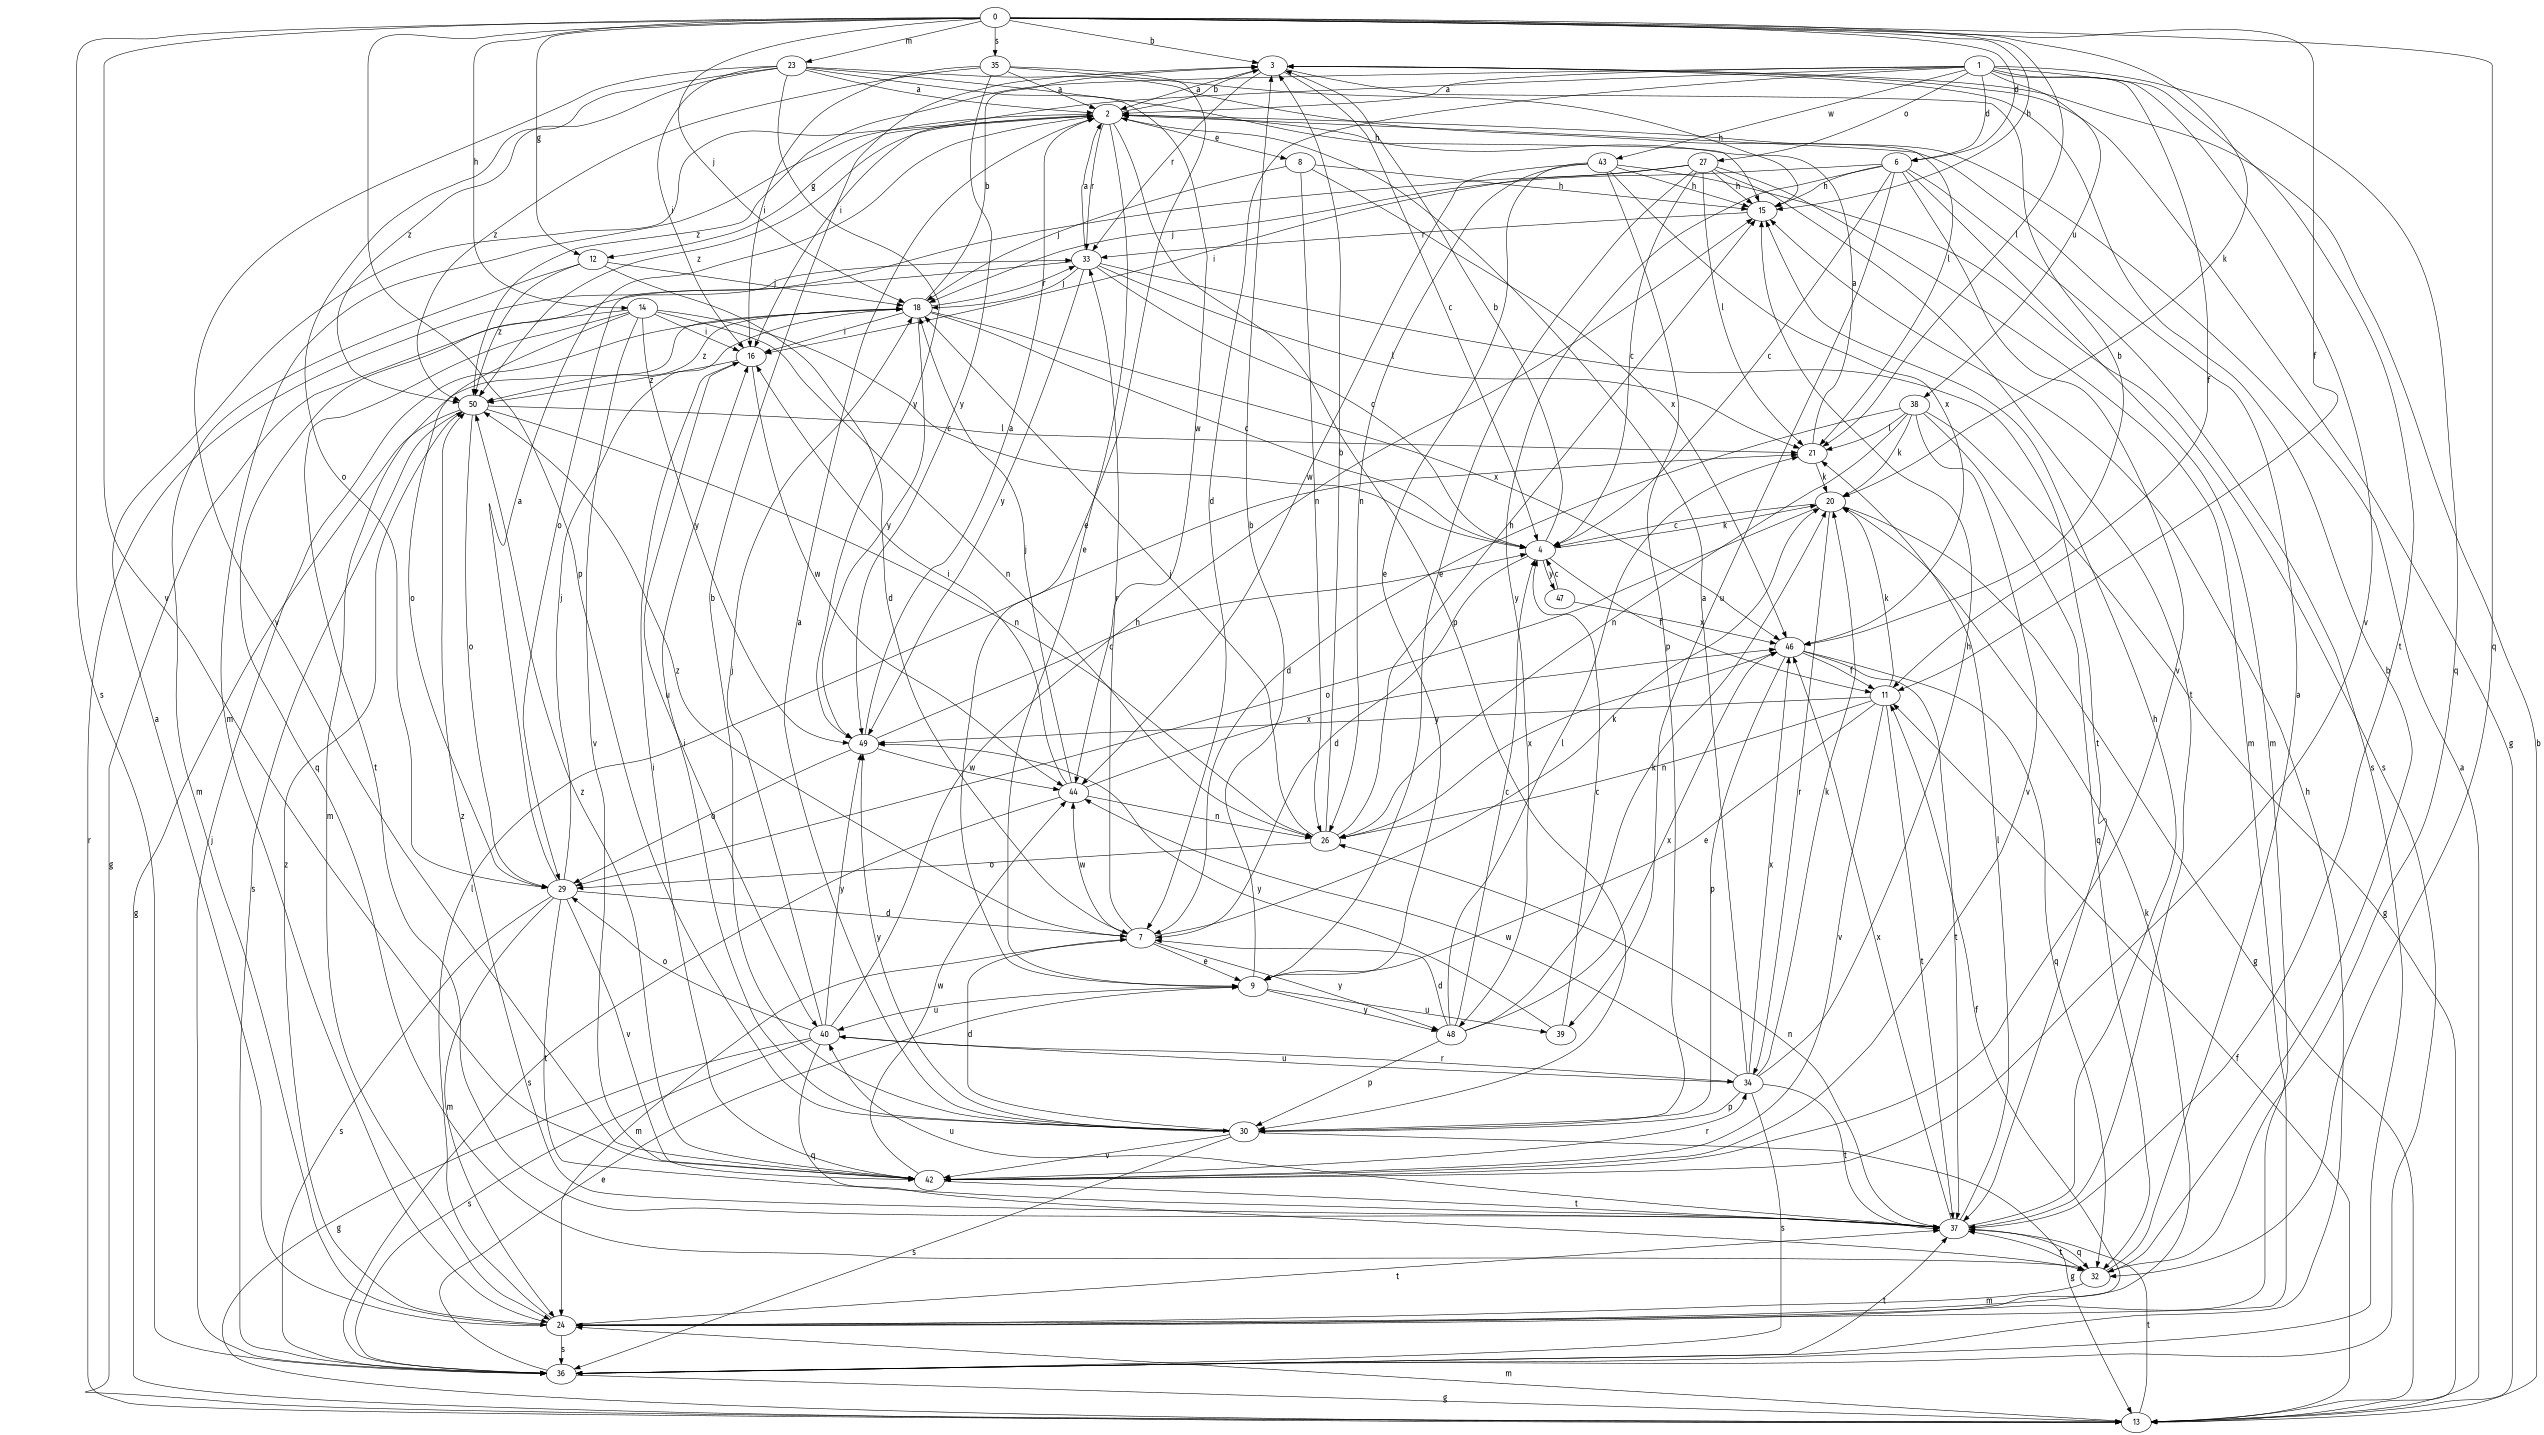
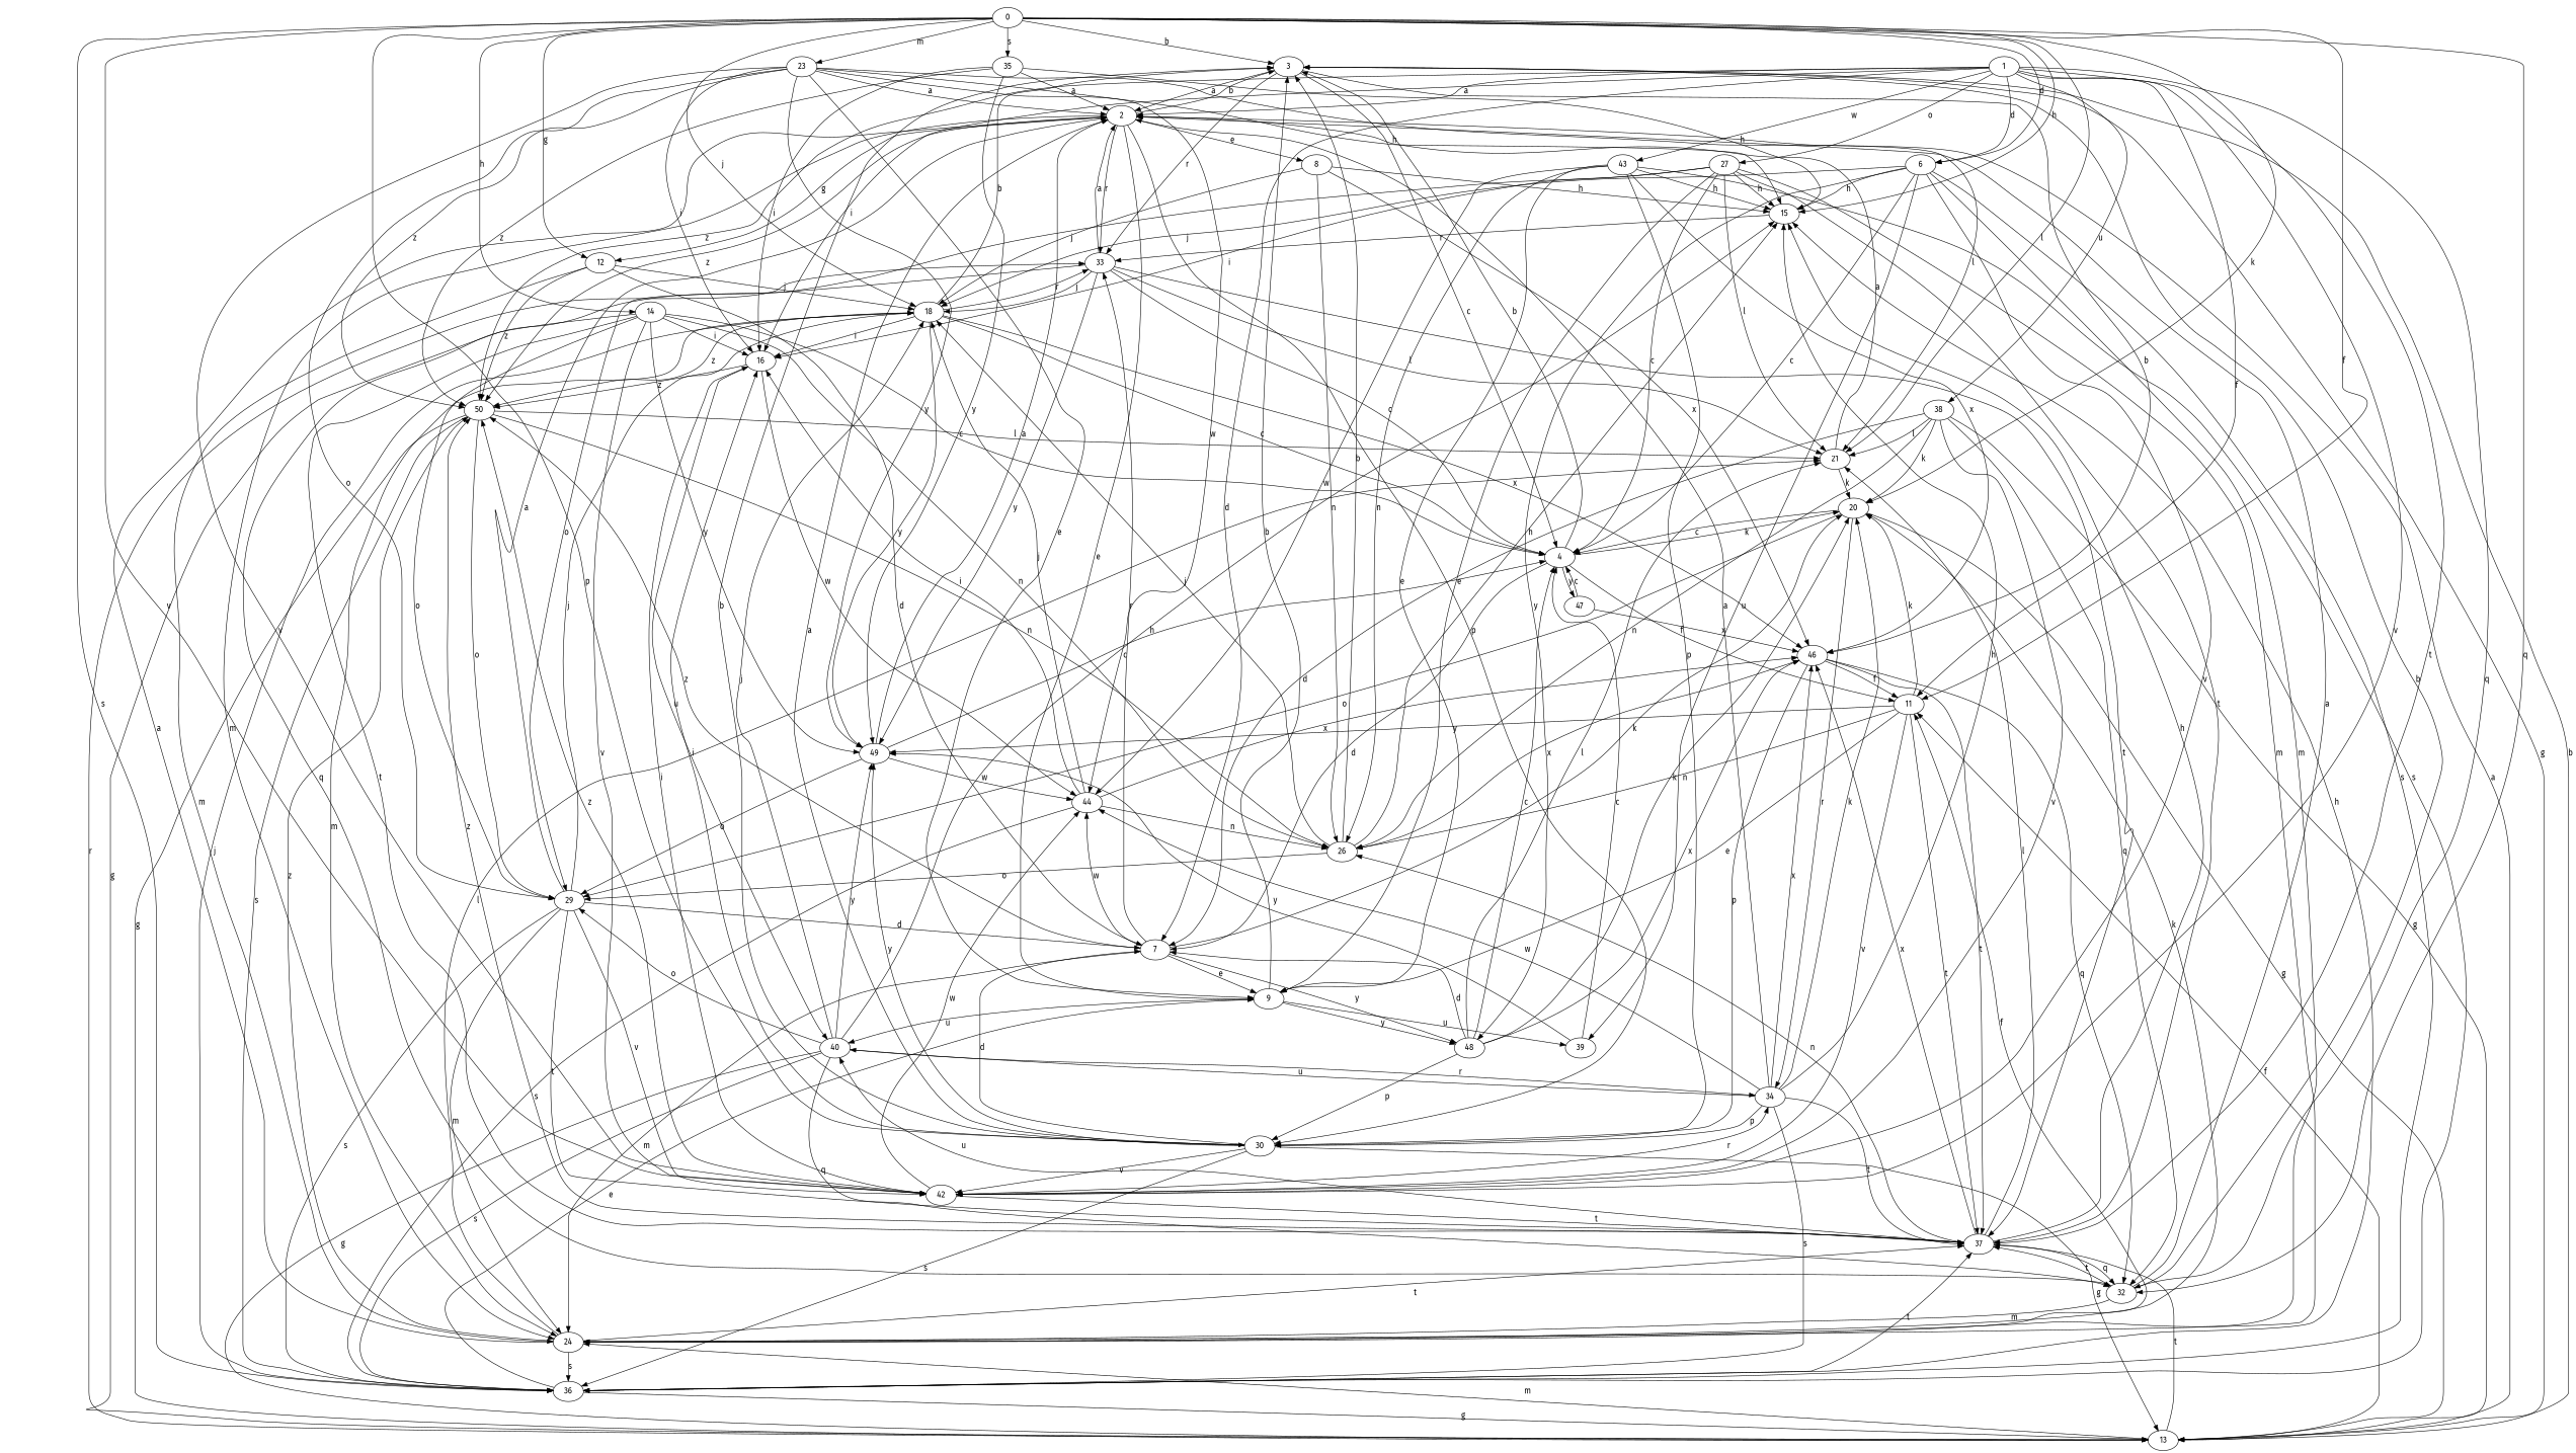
  strict digraph {
    fontname="Fira Sans"
    node [fontname="Fira Sans"]
    edge [fontname="Fira Sans"]
    0
    3
    6
    11
    12
    14
    15
    18
    20
    21
    23
    30
    32
    35
    36
    42
    2
    33
    4
    13
    46
    24
    39
    48
    37
    9
    26
    49
    7
    50
    16
    29
    34
    44
    1
    27
    38
    43
    8
    40
    47
    0 -> 3 [label=b]
    0 -> 6 [label=d]
    0 -> 11 [label=f]
    0 -> 12 [label=g]
    0 -> 14 [label=h]
    0 -> 15 [label=h]
    0 -> 18 [label=j]
    0 -> 20 [label=k]
    0 -> 21 [label=l]
    0 -> 23 [label=m]
    0 -> 30 [label=p]
    0 -> 32 [label=q]
    0 -> 35 [label=s]
    0 -> 36 [label=s]
    0 -> 42 [label=v]
    3 -> 2 [label=a]
    3 -> 33 [label=r]
    3 -> 4 [label=c]
    3 -> 13 [label=g]
    3 -> 46 [label=b]
    6 -> 15 [label=h]
    6 -> 18 [label=j]
    6 -> 36 [label=s]
    6 -> 42 [label=v]
    6 -> 4 [label=c]
    6 -> 24 [label=m]
    6 -> 39 [label=u]
    6 -> 48 [label=y]
    11 -> 20 [label=k]
    11 -> 42 [label=v]
    11 -> 37 [label=t]
    11 -> 9 [label=e]
    11 -> 26 [label=n]
    11 -> 49 [label=y]
    12 -> 18 [label=j]
    12 -> 24 [label=m]
    12 -> 7 [label=d]
    12 -> 50 [label=z]
    14 -> 42 [label=v]
    14 -> 4 [label=c]
    14 -> 13 [label=g]
    14 -> 37 [label=t]
    14 -> 26 [label=n]
    14 -> 49 [label=y]
    14 -> 16 [label=i]
    14 -> 29 [label=o]
    15 -> 33 [label=r]
    18 -> 3 [label=b]
    18 -> 33 [label=r]
    18 -> 4 [label=c]
    18 -> 46 [label=x]
    18 -> 24 [label=m]
    18 -> 49 [label=y]
    18 -> 50 [label=z]
    18 -> 16 [label=i]
    20 -> 4 [label=c]
    20 -> 13 [label=g]
    20 -> 29 [label=o]
    20 -> 34 [label=r]
    21 -> 20 [label=k]
    21 -> 2 [label=a]
    23 -> 15 [label=h]
    23 -> 21 [label=l]
    23 -> 42 [label=v]
    23 -> 2 [label=a]
    23 -> 49 [label=y]
    23 -> 50 [label=z]
    23 -> 16 [label=i]
    23 -> 29 [label=o]
    23 -> 44 [label=w]
    30 -> 3 [label=b]
    30 -> 36 [label=s]
    30 -> 42 [label=v]
    30 -> 2 [label=a]
    30 -> 13 [label=g]
    30 -> 49 [label=y]
    30 -> 7 [label=d]
    30 -> 16 [label=i]
    32 -> 3 [label=b]
    32 -> 2 [label=a]
    32 -> 24 [label=m]
    32 -> 37 [label=t]
    35 -> 15 [label=h]
    35 -> 2 [label=a]
-   35 -> 9 [label=e]
+   23 -> 9 [label=e]
    35 -> 49 [label=y]
    35 -> 50 [label=z]
    35 -> 16 [label=i]
    36 -> 15 [label=h]
    36 -> 18 [label=j]
    36 -> 13 [label=g]
    36 -> 37 [label=t]
    36 -> 9 [label=e]
    42 -> 37 [label=t]
    42 -> 50 [label=z]
    42 -> 16 [label=i]
    42 -> 34 [label=r]
    42 -> 44 [label=w]
    2 -> 3 [label=b]
    2 -> 12 [label=g]
    2 -> 30 [label=p]
    2 -> 33 [label=r]
    2 -> 24 [label=m]
    2 -> 9 [label=e]
    2 -> 50 [label=z]
    2 -> 8 [label=e]
    33 -> 18 [label=j]
    33 -> 21 [label=l]
    33 -> 32 [label=q]
    33 -> 2 [label=a]
    33 -> 4 [label=c]
    33 -> 37 [label=t]
    33 -> 49 [label=y]
    4 -> 3 [label=b]
    4 -> 11 [label=f]
    4 -> 20 [label=k]
    4 -> 7 [label=d]
    4 -> 47 [label=y]
    13 -> 3 [label=b]
    13 -> 11 [label=f]
    13 -> 2 [label=a]
    13 -> 33 [label=r]
    13 -> 24 [label=m]
    13 -> 37 [label=t]
    46 -> 11 [label=f]
    46 -> 30 [label=p]
    46 -> 32 [label=q]
    46 -> 37 [label=t]
    24 -> 11 [label=f]
    24 -> 20 [label=k]
    24 -> 21 [label=l]
    24 -> 36 [label=s]
    24 -> 2 [label=a]
    24 -> 37 [label=t]
    24 -> 50 [label=z]
    39 -> 4 [label=c]
    39 -> 49 [label=y]
    48 -> 20 [label=k]
    48 -> 21 [label=l]
    48 -> 30 [label=p]
    48 -> 4 [label=c]
    48 -> 46 [label=x]
    48 -> 7 [label=d]
    37 -> 15 [label=h]
    37 -> 21 [label=l]
    37 -> 32 [label=q]
    37 -> 46 [label=x]
    37 -> 26 [label=n]
    37 -> 50 [label=z]
    37 -> 40 [label=u]
    9 -> 3 [label=b]
    9 -> 39 [label=u]
    9 -> 48 [label=y]
    9 -> 40 [label=u]
    26 -> 3 [label=b]
    26 -> 15 [label=h]
    26 -> 18 [label=j]
    26 -> 46 [label=x]
    26 -> 29 [label=o]
    49 -> 2 [label=a]
    49 -> 4 [label=c]
    49 -> 29 [label=o]
    49 -> 44 [label=w]
    7 -> 20 [label=k]
    7 -> 33 [label=r]
    7 -> 24 [label=m]
    7 -> 48 [label=y]
    7 -> 9 [label=e]
    7 -> 50 [label=z]
    7 -> 44 [label=w]
    50 -> 21 [label=l]
    50 -> 36 [label=s]
    50 -> 13 [label=g]
    50 -> 26 [label=n]
    50 -> 29 [label=o]
    16 -> 50 [label=z]
    16 -> 44 [label=w]
    16 -> 40 [label=u]
    29 -> 18 [label=j]
    29 -> 36 [label=s]
    29 -> 42 [label=v]
    29 -> 2 [label=a]
    29 -> 24 [label=m]
    29 -> 37 [label=t]
    29 -> 7 [label=d]
    34 -> 15 [label=h]
    34 -> 20 [label=k]
    34 -> 30 [label=p]
    34 -> 36 [label=s]
    34 -> 2 [label=a]
    34 -> 46 [label=x]
    34 -> 37 [label=t]
    34 -> 44 [label=w]
    34 -> 40 [label=u]
    44 -> 18 [label=j]
    44 -> 36 [label=s]
    44 -> 46 [label=x]
    44 -> 26 [label=n]
    44 -> 16 [label=i]
    1 -> 6 [label=d]
    1 -> 11 [label=f]
    1 -> 32 [label=q]
    1 -> 42 [label=v]
    1 -> 2 [label=a]
    1 -> 37 [label=t]
    1 -> 7 [label=d]
    1 -> 50 [label=z]
    1 -> 16 [label=i]
    1 -> 27 [label=o]
    1 -> 38 [label=u]
    1 -> 43 [label=w]
    27 -> 15 [label=h]
    27 -> 21 [label=l]
    27 -> 4 [label=c]
    27 -> 24 [label=m]
    27 -> 37 [label=t]
    27 -> 9 [label=e]
    27 -> 16 [label=i]
    27 -> 29 [label=o]
    38 -> 20 [label=k]
    38 -> 21 [label=l]
    38 -> 32 [label=q]
    38 -> 42 [label=v]
    38 -> 13 [label=g]
    38 -> 26 [label=n]
    38 -> 7 [label=d]
    43 -> 15 [label=h]
    43 -> 30 [label=p]
    43 -> 36 [label=s]
    43 -> 46 [label=x]
    43 -> 9 [label=e]
    43 -> 26 [label=n]
    43 -> 44 [label=w]
    8 -> 15 [label=h]
    8 -> 18 [label=j]
    8 -> 46 [label=x]
    8 -> 26 [label=n]
    40 -> 15 [label=h]
    40 -> 18 [label=j]
    40 -> 32 [label=q]
    40 -> 36 [label=s]
    40 -> 13 [label=g]
    40 -> 49 [label=y]
    40 -> 29 [label=o]
    40 -> 34 [label=r]
    47 -> 4 [label=c]
    47 -> 46 [label=x]
  }
